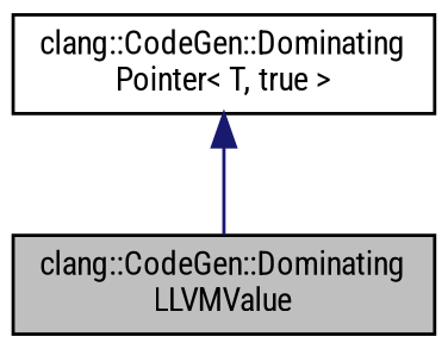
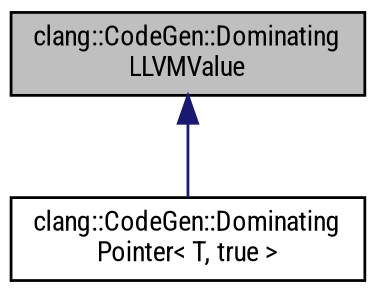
  digraph {
    fontname="Roboto Condensed"
    node [color=black fontname="Roboto Condensed" fontsize=10 shape=record]
    n1 [fillcolor=grey75 fontcolor=black height=0.2 label="clang::CodeGen::Dominating\lLLVMValue" style=filled width=0.4]
    n2 [height=0.2 label="clang::CodeGen::Dominating\lPointer\< T, true \>" width=0.4]
-   n2 -> n1 [color=midnightblue dir=back fontname="Roboto Condensed" fontsize=10 labelfontname=Helvetica labelfontsize=10 style=solid]
+   n1 -> n2 [color=midnightblue dir=back fontname="Roboto Condensed" fontsize=10 labelfontname=Helvetica labelfontsize=10 style=solid]
  }
